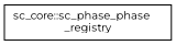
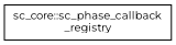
  digraph {
    rankdir=LR
    fontname=Montserrat
-   n1 [color=black fillcolor=white fontname=Montserrat fontsize=10 height=0.2 label="sc_core::sc_phase_phase\l_registry" shape=record style=filled width=0.4]
+   n1 [color=black fillcolor=white fontname=Montserrat fontsize=10 height=0.2 label="sc_core::sc_phase_callback\l_registry" shape=record style=filled width=0.4]
  }
